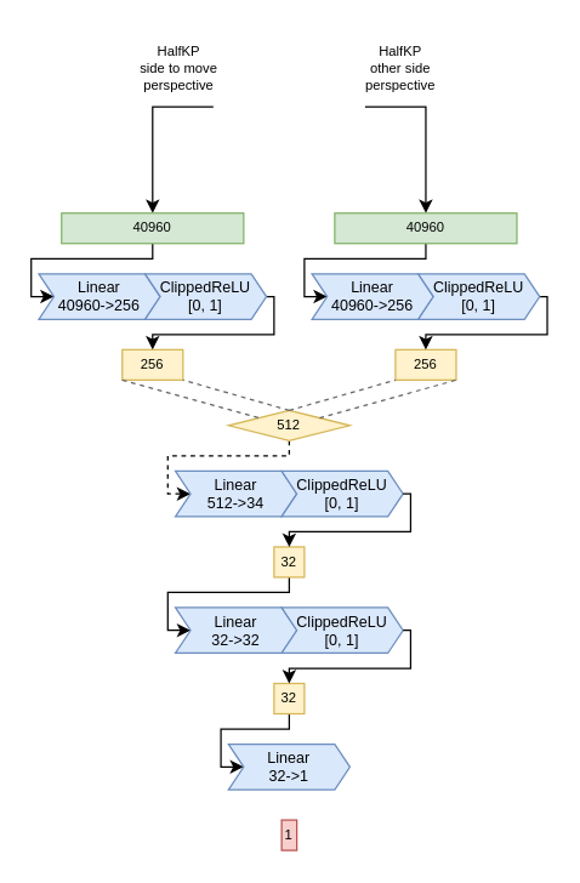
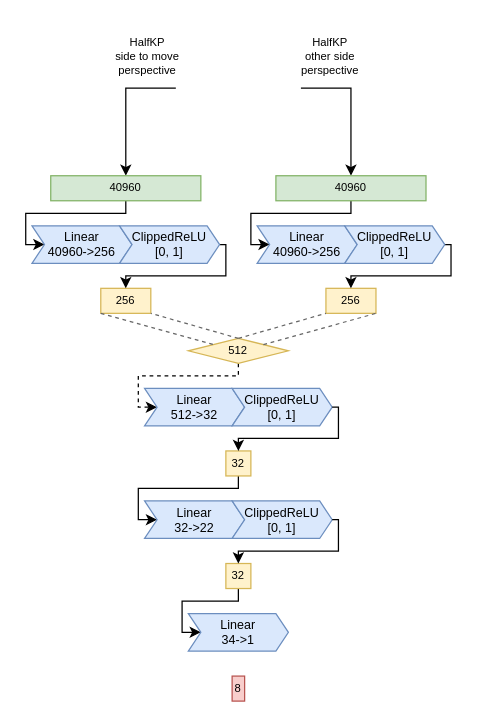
  <mxCell id="0" />
  <mxCell id="1" parent="0" />
  <mxCell id="2" value="&#10;&lt;div style=&quot;font-size: 9px&quot;&gt;HalfKP&lt;/div&gt;&lt;div style=&quot;font-size: 9px&quot;&gt;other side &lt;br style=&quot;font-size: 9px&quot;&gt;perspective&lt;br style=&quot;font-size: 9px&quot;&gt;&lt;/div&gt;&#10;&#10;" style="edgeStyle=orthogonalEdgeStyle;rounded=0;sketch=0;jumpStyle=none;orthogonalLoop=1;jettySize=auto;html=1;exitX=1;exitY=0.5;exitDx=0;exitDy=0;entryX=0.5;entryY=0;entryDx=0;entryDy=0;shadow=0;labelBackgroundColor=none;fontSize=9;strokeColor=#000000;" edge="1" parent="1" source="4" target="8"><mxGeometry x="-0.4" y="10" relative="1" as="geometry"><mxPoint x="-10" y="-10" as="offset" /></mxGeometry></mxCell>
  <mxCell id="3" value="&#10;&lt;div style=&quot;font-size: 9px&quot;&gt;&lt;font style=&quot;font-size: 9px&quot;&gt;HalfKP&lt;/font&gt;&lt;/div&gt;&lt;div style=&quot;font-size: 9px&quot;&gt;&lt;font style=&quot;font-size: 9px&quot;&gt;side to move&lt;br style=&quot;font-size: 9px&quot;&gt;&lt;/font&gt;&lt;/div&gt;&lt;div style=&quot;font-size: 9px&quot;&gt;&lt;font style=&quot;font-size: 9px&quot;&gt;perspective&lt;br style=&quot;font-size: 9px&quot;&gt;&lt;/font&gt;&lt;/div&gt;&#10;&#10;" style="edgeStyle=orthogonalEdgeStyle;rounded=0;sketch=0;jumpStyle=none;orthogonalLoop=1;jettySize=auto;html=1;exitX=0;exitY=0.5;exitDx=0;exitDy=0;entryX=0.5;entryY=0;entryDx=0;entryDy=0;shadow=0;labelBackgroundColor=none;fontSize=9;strokeColor=#000000;" edge="1" parent="1" source="4" target="6"><mxGeometry x="-0.4" y="-10" relative="1" as="geometry"><mxPoint x="10" y="-10" as="offset" /></mxGeometry></mxCell>
  <mxCell id="4" value="" style="shape=image;html=1;verticalAlign=top;verticalLabelPosition=bottom;labelBackgroundColor=#ffffff;imageAspect=0;aspect=fixed;image=https://cdn1.iconfinder.com/data/icons/andriod-app/32/chessboard-128.png;rounded=0;shadow=0;glass=0;sketch=0;" vertex="1" parent="1"><mxGeometry x="140" y="20" width="100" height="100" as="geometry" /></mxCell>
  <mxCell id="5" style="edgeStyle=orthogonalEdgeStyle;rounded=0;sketch=0;jumpStyle=none;jumpSize=5;orthogonalLoop=1;jettySize=auto;html=1;exitX=0.5;exitY=1;exitDx=0;exitDy=0;entryX=0;entryY=0.5;entryDx=0;entryDy=0;shadow=0;labelBackgroundColor=none;fontSize=9;strokeColor=#000000;strokeWidth=1;" edge="1" parent="1" source="6" target="29"><mxGeometry relative="1" as="geometry"><Array as="points"><mxPoint x="100" y="170" /><mxPoint x="20" y="170" /><mxPoint x="20" y="195" /></Array></mxGeometry></mxCell>
  <mxCell id="6" value="40960" style="rounded=0;whiteSpace=wrap;html=1;shadow=0;glass=0;sketch=0;fontSize=9;align=center;fillColor=#d5e8d4;strokeColor=#82b366;" vertex="1" parent="1"><mxGeometry x="40" y="140" width="120" height="20" as="geometry" /></mxCell>
  <mxCell id="7" style="edgeStyle=orthogonalEdgeStyle;rounded=0;sketch=0;jumpStyle=none;jumpSize=5;orthogonalLoop=1;jettySize=auto;html=1;exitX=0.5;exitY=1;exitDx=0;exitDy=0;entryX=0;entryY=0.5;entryDx=0;entryDy=0;shadow=0;labelBackgroundColor=none;fontSize=9;strokeColor=#000000;strokeWidth=1;" edge="1" parent="1" source="8" target="32"><mxGeometry relative="1" as="geometry"><Array as="points"><mxPoint x="280" y="170" /><mxPoint x="200" y="170" /><mxPoint x="200" y="195" /></Array></mxGeometry></mxCell>
  <mxCell id="8" value="40960" style="rounded=0;whiteSpace=wrap;html=1;shadow=0;glass=0;sketch=0;fontSize=9;align=center;fillColor=#d5e8d4;strokeColor=#82b366;" vertex="1" parent="1"><mxGeometry x="220" y="140" width="120" height="20" as="geometry" /></mxCell>
  <mxCell id="9" value="256" style="rounded=0;whiteSpace=wrap;html=1;shadow=0;glass=0;sketch=0;fontSize=9;align=center;fillColor=#fff2cc;strokeColor=#d6b656;" vertex="1" parent="1"><mxGeometry x="80" y="230" width="40" height="20" as="geometry" /></mxCell>
  <mxCell id="10" style="edgeStyle=orthogonalEdgeStyle;rounded=0;sketch=0;jumpStyle=none;jumpSize=5;orthogonalLoop=1;jettySize=auto;html=1;exitX=0.5;exitY=1;exitDx=0;exitDy=0;entryX=0;entryY=0.5;entryDx=0;entryDy=0;shadow=0;labelBackgroundColor=none;fontSize=9;strokeColor=#000000;strokeWidth=1;" edge="1" parent="1" source="11" target="36"><mxGeometry relative="1" as="geometry"><Array as="points"><mxPoint x="190" y="390" /><mxPoint x="110" y="390" /><mxPoint x="110" y="415" /></Array></mxGeometry></mxCell>
  <mxCell id="11" value="32" style="rounded=0;whiteSpace=wrap;html=1;shadow=0;glass=0;sketch=0;fontSize=9;align=center;fillColor=#fff2cc;strokeColor=#d6b656;" vertex="1" parent="1"><mxGeometry x="180" y="360" width="20" height="20" as="geometry" /></mxCell>
  <mxCell id="12" style="edgeStyle=orthogonalEdgeStyle;rounded=0;sketch=0;jumpStyle=none;jumpSize=5;orthogonalLoop=1;jettySize=auto;html=1;exitX=0.5;exitY=1;exitDx=0;exitDy=0;shadow=0;labelBackgroundColor=none;fontSize=9;strokeColor=#000000;strokeWidth=1;entryX=0;entryY=0.5;entryDx=0;entryDy=0;dashed=1;" edge="1" parent="1" source="13" target="26"><mxGeometry relative="1" as="geometry"><mxPoint x="120" y="310" as="targetPoint" /><Array as="points"><mxPoint x="190" y="300" /><mxPoint x="110" y="300" /><mxPoint x="110" y="325" /></Array></mxGeometry></mxCell>
  <mxCell id="13" value="512" style="rhombus;whiteSpace=wrap;html=1;shadow=0;glass=0;sketch=0;fontSize=9;align=center;fillColor=#fff2cc;strokeColor=#d6b656;" vertex="1" parent="1"><mxGeometry x="150" y="270" width="80" height="20" as="geometry" /></mxCell>
  <mxCell id="14" value="256" style="rounded=0;whiteSpace=wrap;html=1;shadow=0;glass=0;sketch=0;fontSize=9;align=center;fillColor=#fff2cc;strokeColor=#d6b656;" vertex="1" parent="1"><mxGeometry x="260" y="230" width="40" height="20" as="geometry" /></mxCell>
  <mxCell id="15" style="edgeStyle=orthogonalEdgeStyle;rounded=0;sketch=0;jumpStyle=none;jumpSize=5;orthogonalLoop=1;jettySize=auto;html=1;exitX=0.5;exitY=1;exitDx=0;exitDy=0;entryX=0;entryY=0.5;entryDx=0;entryDy=0;shadow=0;labelBackgroundColor=none;fontSize=9;strokeColor=#000000;strokeWidth=1;" edge="1" parent="1" source="16" target="18"><mxGeometry relative="1" as="geometry"><mxPoint x="195" y="470" as="sourcePoint" /><mxPoint x="165" y="505" as="targetPoint" /><Array as="points"><mxPoint x="190" y="480" /><mxPoint x="145" y="480" /><mxPoint x="145" y="505" /></Array></mxGeometry></mxCell>
  <mxCell id="16" value="32" style="rounded=0;whiteSpace=wrap;html=1;shadow=0;glass=0;sketch=0;fontSize=9;align=center;fillColor=#fff2cc;strokeColor=#d6b656;" vertex="1" parent="1"><mxGeometry x="180" y="450" width="20" height="20" as="geometry" /></mxCell>
- <mxCell id="17" value="1" style="rounded=0;whiteSpace=wrap;html=1;shadow=0;glass=0;sketch=0;fontSize=9;align=center;fillColor=#f8cecc;strokeColor=#b85450;" vertex="1" parent="1"><mxGeometry x="185" y="540" width="10" height="20" as="geometry" /></mxCell>
- <mxCell id="18" value="&lt;div style=&quot;font-size: 10px&quot;&gt;Linear&lt;/div&gt;&lt;div style=&quot;font-size: 10px&quot;&gt;32-&amp;gt;1&lt;br style=&quot;font-size: 10px&quot;&gt;&lt;/div&gt;" style="shape=step;perimeter=stepPerimeter;whiteSpace=wrap;html=1;fixedSize=1;rounded=0;shadow=0;glass=0;sketch=0;fontSize=10;align=center;size=10;fillColor=#dae8fc;strokeColor=#6c8ebf;" vertex="1" parent="1"><mxGeometry x="150" y="490" width="80" height="30" as="geometry" /></mxCell>
+ <mxCell id="17" value="8" style="rounded=0;whiteSpace=wrap;html=1;shadow=0;glass=0;sketch=0;fontSize=9;align=center;fillColor=#f8cecc;strokeColor=#b85450;" vertex="1" parent="1"><mxGeometry x="185" y="540" width="10" height="20" as="geometry" /></mxCell>
+ <mxCell id="18" value="&lt;div style=&quot;font-size: 10px&quot;&gt;Linear&lt;/div&gt;&lt;div style=&quot;font-size: 10px&quot;&gt;34-&amp;gt;1&lt;br style=&quot;font-size: 10px&quot;&gt;&lt;/div&gt;" style="shape=step;perimeter=stepPerimeter;whiteSpace=wrap;html=1;fixedSize=1;rounded=0;shadow=0;glass=0;sketch=0;fontSize=10;align=center;size=10;fillColor=#dae8fc;strokeColor=#6c8ebf;" vertex="1" parent="1"><mxGeometry x="150" y="490" width="80" height="30" as="geometry" /></mxCell>
  <mxCell id="19" value="" style="endArrow=none;dashed=1;html=1;shadow=0;labelBackgroundColor=none;fontSize=9;strokeColor=#666666;entryX=0;entryY=1;entryDx=0;entryDy=0;exitX=0.5;exitY=0;exitDx=0;exitDy=0;fillColor=#f5f5f5;" edge="1" parent="1" source="13" target="14"><mxGeometry width="50" height="50" relative="1" as="geometry"><mxPoint x="185" y="300" as="sourcePoint" /><mxPoint x="235" y="250" as="targetPoint" /></mxGeometry></mxCell>
  <mxCell id="20" value="" style="endArrow=none;dashed=1;html=1;shadow=0;labelBackgroundColor=none;fontSize=9;strokeColor=#666666;entryX=1;entryY=1;entryDx=0;entryDy=0;exitX=1;exitY=0;exitDx=0;exitDy=0;fillColor=#f5f5f5;" edge="1" parent="1" source="13" target="14"><mxGeometry width="50" height="50" relative="1" as="geometry"><mxPoint x="200" y="280" as="sourcePoint" /><mxPoint x="260" y="260" as="targetPoint" /></mxGeometry></mxCell>
  <mxCell id="21" value="" style="endArrow=none;dashed=1;html=1;shadow=0;labelBackgroundColor=none;fontSize=9;strokeColor=#666666;entryX=1;entryY=1;entryDx=0;entryDy=0;exitX=0.5;exitY=0;exitDx=0;exitDy=0;fillColor=#f5f5f5;" edge="1" parent="1" source="13" target="9"><mxGeometry width="50" height="50" relative="1" as="geometry"><mxPoint x="210" y="290" as="sourcePoint" /><mxPoint x="270" y="270" as="targetPoint" /></mxGeometry></mxCell>
  <mxCell id="22" value="" style="endArrow=none;dashed=1;html=1;shadow=0;labelBackgroundColor=none;fontSize=9;strokeColor=#666666;entryX=0;entryY=0;entryDx=0;entryDy=0;exitX=0;exitY=1;exitDx=0;exitDy=0;fillColor=#f5f5f5;" edge="1" parent="1" source="9" target="13"><mxGeometry width="50" height="50" relative="1" as="geometry"><mxPoint x="220" y="300" as="sourcePoint" /><mxPoint x="280" y="280" as="targetPoint" /></mxGeometry></mxCell>
  <mxCell id="23" style="edgeStyle=orthogonalEdgeStyle;rounded=0;sketch=0;jumpStyle=none;jumpSize=5;orthogonalLoop=1;jettySize=auto;html=1;exitX=1;exitY=0.5;exitDx=0;exitDy=0;entryX=0.5;entryY=0;entryDx=0;entryDy=0;shadow=0;labelBackgroundColor=none;fontSize=9;strokeColor=#000000;strokeWidth=1;" edge="1" parent="1" source="30" target="9"><mxGeometry relative="1" as="geometry"><Array as="points"><mxPoint x="180" y="195" /><mxPoint x="180" y="220" /><mxPoint x="100" y="220" /></Array></mxGeometry></mxCell>
  <mxCell id="24" style="edgeStyle=orthogonalEdgeStyle;rounded=0;sketch=0;jumpStyle=none;jumpSize=5;orthogonalLoop=1;jettySize=auto;html=1;exitX=1;exitY=0.5;exitDx=0;exitDy=0;entryX=0.5;entryY=0;entryDx=0;entryDy=0;shadow=0;labelBackgroundColor=none;fontSize=9;strokeColor=#000000;strokeWidth=1;" edge="1" parent="1" source="33" target="14"><mxGeometry relative="1" as="geometry"><Array as="points"><mxPoint x="360" y="195" /><mxPoint x="360" y="220" /><mxPoint x="280" y="220" /></Array></mxGeometry></mxCell>
  <mxCell id="25" value="" style="group" vertex="1" connectable="0" parent="1"><mxGeometry x="115" y="310" width="150" height="30" as="geometry" /></mxCell>
- <mxCell id="26" value="&lt;div style=&quot;font-size: 10px&quot;&gt;Linear&lt;/div&gt;&lt;div style=&quot;font-size: 10px&quot;&gt;512-&amp;gt;34&lt;br style=&quot;font-size: 10px&quot;&gt;&lt;/div&gt;" style="shape=step;perimeter=stepPerimeter;whiteSpace=wrap;html=1;fixedSize=1;rounded=0;shadow=0;glass=0;sketch=0;fontSize=10;align=center;size=10;fillColor=#dae8fc;strokeColor=#6c8ebf;" vertex="1" parent="25"><mxGeometry width="80" height="30" as="geometry" /></mxCell>
+ <mxCell id="26" value="&lt;div style=&quot;font-size: 10px&quot;&gt;Linear&lt;/div&gt;&lt;div style=&quot;font-size: 10px&quot;&gt;512-&amp;gt;32&lt;br style=&quot;font-size: 10px&quot;&gt;&lt;/div&gt;" style="shape=step;perimeter=stepPerimeter;whiteSpace=wrap;html=1;fixedSize=1;rounded=0;shadow=0;glass=0;sketch=0;fontSize=10;align=center;size=10;fillColor=#dae8fc;strokeColor=#6c8ebf;" vertex="1" parent="25"><mxGeometry width="80" height="30" as="geometry" /></mxCell>
  <mxCell id="27" value="ClippedReLU&lt;br&gt;[0, 1]" style="shape=step;perimeter=stepPerimeter;whiteSpace=wrap;html=1;fixedSize=1;rounded=0;shadow=0;glass=0;sketch=0;fontSize=10;align=center;size=10;fillColor=#dae8fc;strokeColor=#6c8ebf;" vertex="1" parent="25"><mxGeometry x="70" width="80" height="30" as="geometry" /></mxCell>
  <mxCell id="28" value="" style="group" vertex="1" connectable="0" parent="1"><mxGeometry x="25" y="180" width="150" height="30" as="geometry" /></mxCell>
  <mxCell id="29" value="&lt;div style=&quot;font-size: 10px;&quot;&gt;Linear&lt;/div&gt;&lt;div style=&quot;font-size: 10px;&quot;&gt;40960-&amp;gt;256&lt;br style=&quot;font-size: 10px;&quot;&gt;&lt;/div&gt;" style="shape=step;perimeter=stepPerimeter;whiteSpace=wrap;html=1;fixedSize=1;rounded=0;shadow=0;glass=0;sketch=0;fontSize=10;align=center;size=10;fillColor=#dae8fc;strokeColor=#6c8ebf;" vertex="1" parent="28"><mxGeometry width="80" height="30" as="geometry" /></mxCell>
  <mxCell id="30" value="ClippedReLU&lt;br&gt;[0, 1]" style="shape=step;perimeter=stepPerimeter;whiteSpace=wrap;html=1;fixedSize=1;rounded=0;shadow=0;glass=0;sketch=0;fontSize=10;align=center;size=10;fillColor=#dae8fc;strokeColor=#6c8ebf;" vertex="1" parent="28"><mxGeometry x="70" width="80" height="30" as="geometry" /></mxCell>
  <mxCell id="31" value="" style="group" vertex="1" connectable="0" parent="1"><mxGeometry x="205" y="180" width="150" height="30" as="geometry" /></mxCell>
  <mxCell id="32" value="&lt;div style=&quot;font-size: 10px;&quot;&gt;Linear&lt;/div&gt;&lt;div style=&quot;font-size: 10px;&quot;&gt;40960-&amp;gt;256&lt;br style=&quot;font-size: 10px;&quot;&gt;&lt;/div&gt;" style="shape=step;perimeter=stepPerimeter;whiteSpace=wrap;html=1;fixedSize=1;rounded=0;shadow=0;glass=0;sketch=0;fontSize=10;align=center;size=10;fillColor=#dae8fc;strokeColor=#6c8ebf;" vertex="1" parent="31"><mxGeometry width="80" height="30" as="geometry" /></mxCell>
  <mxCell id="33" value="ClippedReLU&lt;br&gt;[0, 1]" style="shape=step;perimeter=stepPerimeter;whiteSpace=wrap;html=1;fixedSize=1;rounded=0;shadow=0;glass=0;sketch=0;fontSize=10;align=center;size=10;fillColor=#dae8fc;strokeColor=#6c8ebf;" vertex="1" parent="31"><mxGeometry x="70" width="80" height="30" as="geometry" /></mxCell>
  <mxCell id="34" style="edgeStyle=orthogonalEdgeStyle;rounded=0;sketch=0;jumpStyle=none;jumpSize=5;orthogonalLoop=1;jettySize=auto;html=1;exitX=1;exitY=0.5;exitDx=0;exitDy=0;shadow=0;labelBackgroundColor=none;fontSize=9;strokeColor=#000000;strokeWidth=1;entryX=0.5;entryY=0;entryDx=0;entryDy=0;" edge="1" parent="1" source="27" target="11"><mxGeometry relative="1" as="geometry"><mxPoint x="240" y="360" as="targetPoint" /><Array as="points"><mxPoint x="270" y="325" /><mxPoint x="270" y="350" /><mxPoint x="190" y="350" /></Array></mxGeometry></mxCell>
  <mxCell id="35" value="" style="group" vertex="1" connectable="0" parent="1"><mxGeometry x="115" y="400" width="150" height="30" as="geometry" /></mxCell>
- <mxCell id="36" value="&lt;div style=&quot;font-size: 10px&quot;&gt;Linear&lt;/div&gt;&lt;div style=&quot;font-size: 10px&quot;&gt;32-&amp;gt;32&lt;br style=&quot;font-size: 10px&quot;&gt;&lt;/div&gt;" style="shape=step;perimeter=stepPerimeter;whiteSpace=wrap;html=1;fixedSize=1;rounded=0;shadow=0;glass=0;sketch=0;fontSize=10;align=center;size=10;fillColor=#dae8fc;strokeColor=#6c8ebf;" vertex="1" parent="35"><mxGeometry width="80" height="30" as="geometry" /></mxCell>
+ <mxCell id="36" value="&lt;div style=&quot;font-size: 10px&quot;&gt;Linear&lt;/div&gt;&lt;div style=&quot;font-size: 10px&quot;&gt;32-&amp;gt;22&lt;br style=&quot;font-size: 10px&quot;&gt;&lt;/div&gt;" style="shape=step;perimeter=stepPerimeter;whiteSpace=wrap;html=1;fixedSize=1;rounded=0;shadow=0;glass=0;sketch=0;fontSize=10;align=center;size=10;fillColor=#dae8fc;strokeColor=#6c8ebf;" vertex="1" parent="35"><mxGeometry width="80" height="30" as="geometry" /></mxCell>
  <mxCell id="37" value="ClippedReLU&lt;br&gt;[0, 1]" style="shape=step;perimeter=stepPerimeter;whiteSpace=wrap;html=1;fixedSize=1;rounded=0;shadow=0;glass=0;sketch=0;fontSize=10;align=center;size=10;fillColor=#dae8fc;strokeColor=#6c8ebf;" vertex="1" parent="35"><mxGeometry x="70" width="80" height="30" as="geometry" /></mxCell>
  <mxCell id="38" style="edgeStyle=orthogonalEdgeStyle;rounded=0;sketch=0;jumpStyle=none;jumpSize=5;orthogonalLoop=1;jettySize=auto;html=1;exitX=1;exitY=0.5;exitDx=0;exitDy=0;entryX=0.5;entryY=0;entryDx=0;entryDy=0;shadow=0;labelBackgroundColor=none;fontSize=9;strokeColor=#000000;strokeWidth=1;" edge="1" parent="1" source="37" target="16"><mxGeometry relative="1" as="geometry"><Array as="points"><mxPoint x="270" y="415" /><mxPoint x="270" y="440" /><mxPoint x="190" y="440" /></Array></mxGeometry></mxCell>
